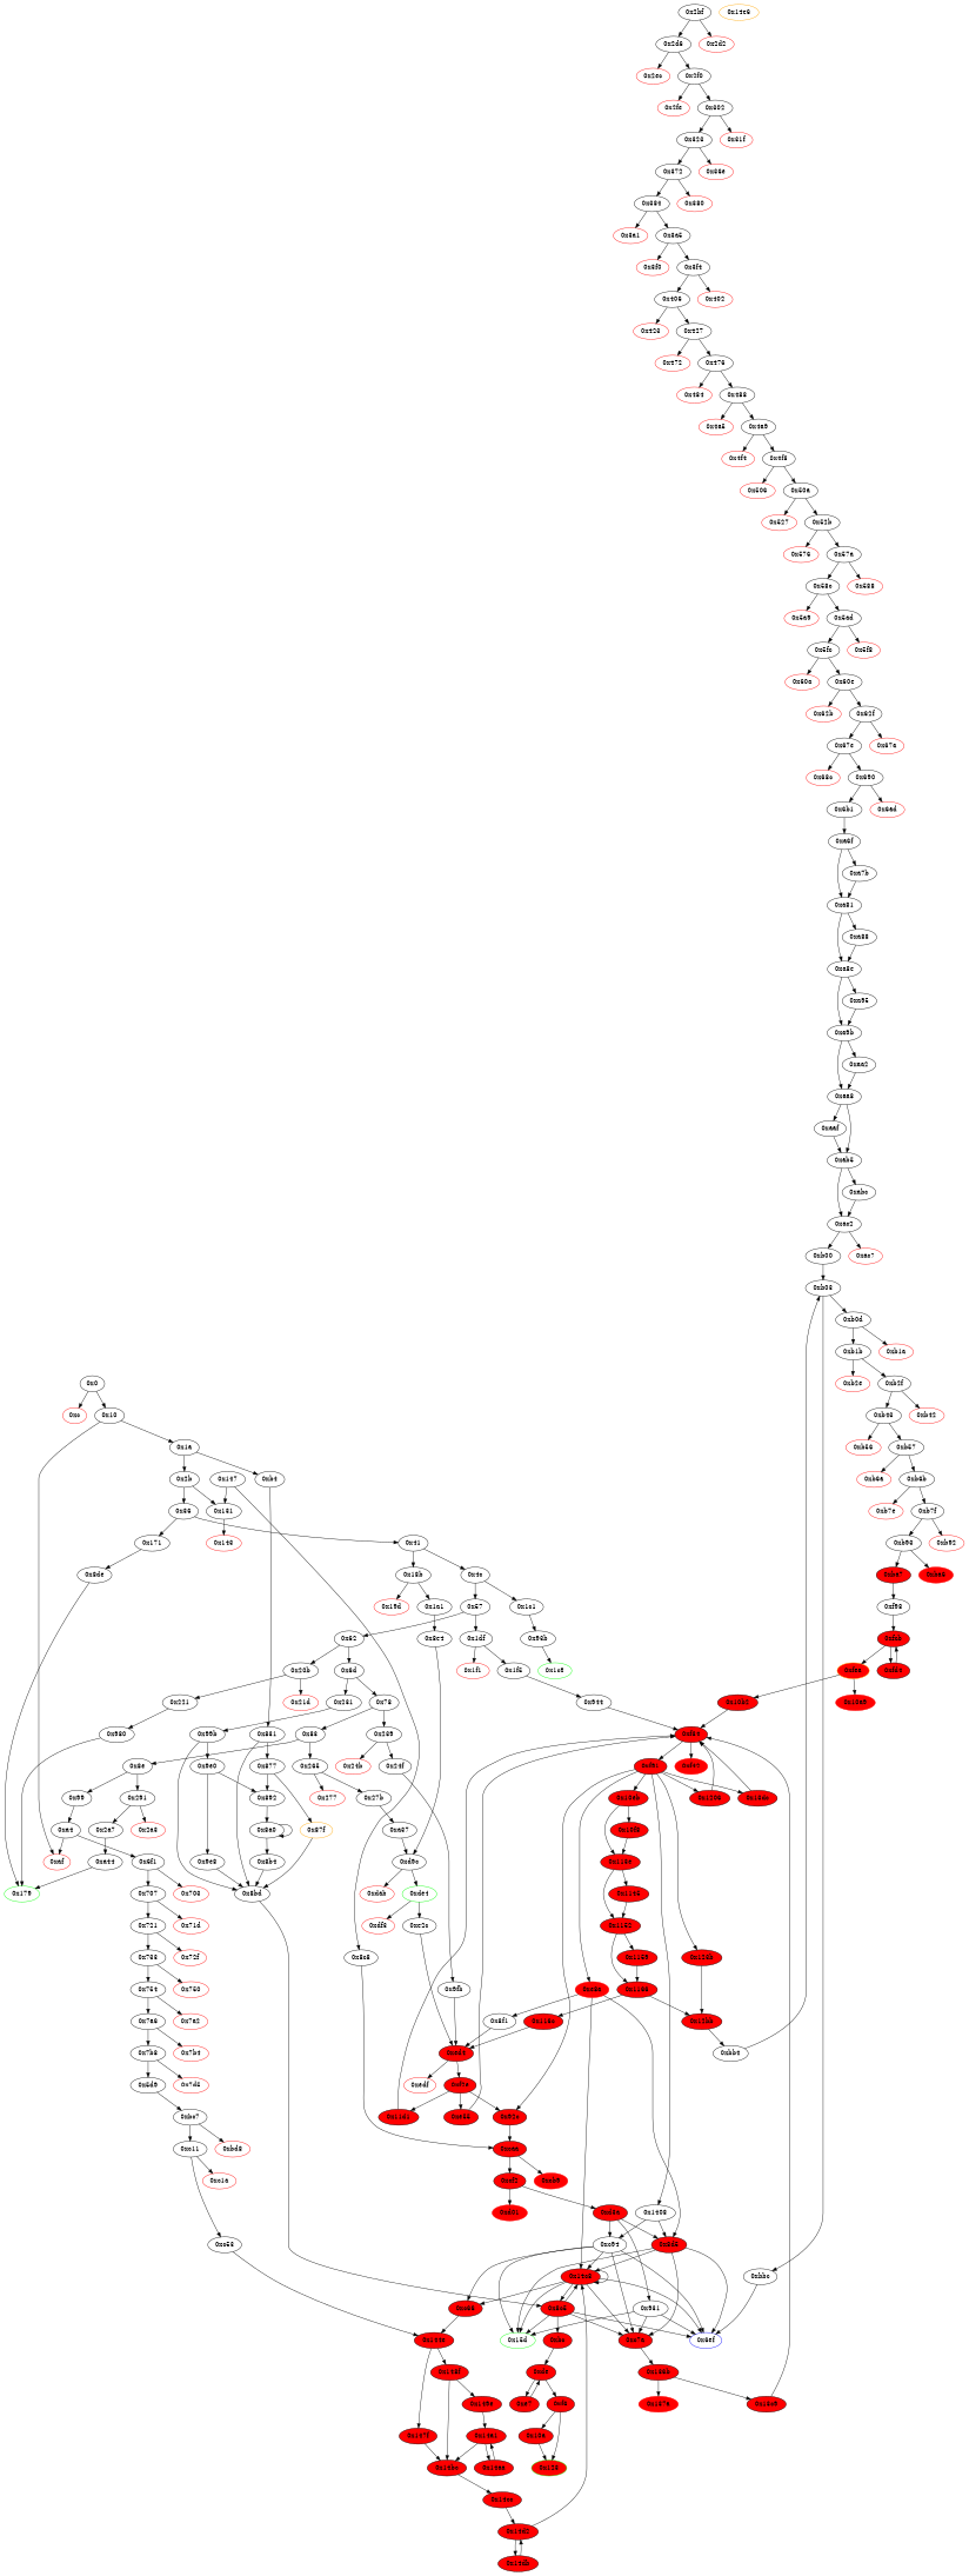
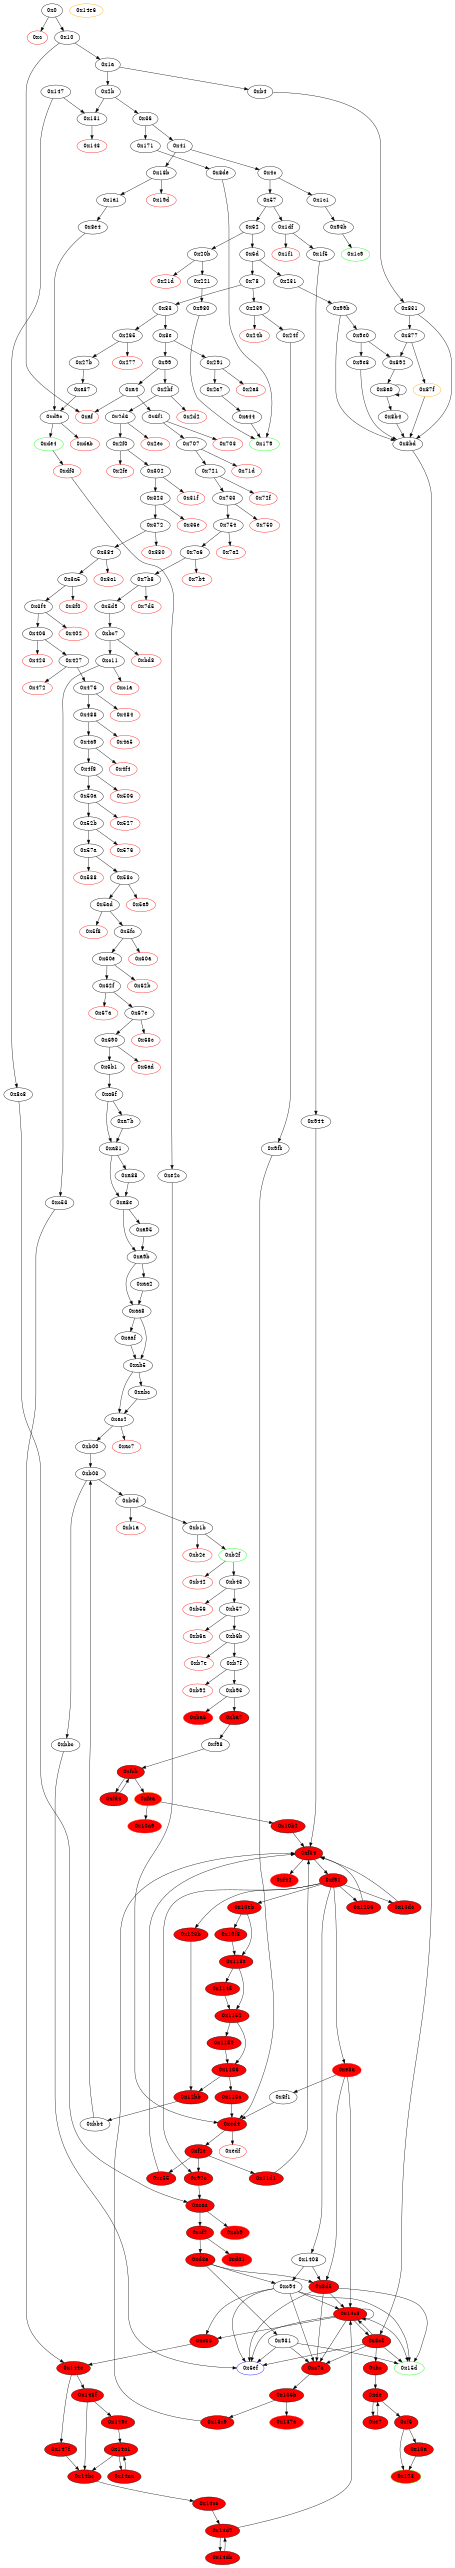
  digraph {
    node [fillcolor=white style=filled]
    "0xa81"
    "0xa8e"
    "0xa88"
    "0xa9b"
    "0xa95"
    "0x3a1" [color=red]
    "0x384"
    "0x3a5"
    "0x3f0" [color=red]
    "0x3f4"
    "0x6ef" [color=blue]
    "0x931"
    "0xc7a" [fillcolor=red]
    "0x15d" [color=green]
    "0x136b" [fillcolor=red]
    "0x8a0"
    "0x8b4"
    "0x8bd"
    "0xbd8" [color=red]
    "0xbc7"
    "0xc11"
    "0xc1a" [color=red]
    "0xc53"
    "0xcb9" [color=red fillcolor=red]
    "0xb56" [color=red]
    "0x8c5" [fillcolor=red]
    "0x179" [color=green]
    "0xa44"
    "0x10a9" [color=red fillcolor=red]
    "0x1c9" [color=green]
    "0x93b"
    "0x721"
    "0x733"
    "0x72f" [color=red]
    "0x754"
    "0x750" [color=red]
    "0x21d" [color=red]
    "0x60a" [color=red]
    "0x147"
    "0x8c8"
    "0x131"
    "0xcaa" [fillcolor=red]
    "0x323"
    "0x372"
    "0x36e" [color=red]
    "0x380" [color=red]
    "0x68c" [color=red]
    "0x7a6"
    "0x7a2" [color=red]
    "0xaa8"
    "0xaa2"
    "0xaaf"
    "0xab5"
    "0x2fe" [color=red]
    "0x1166" [fillcolor=red]
    "0x116c" [fillcolor=red]
    "0x12bb" [fillcolor=red]
    "0xed4" [fillcolor=red]
    "0xbb4"
    "0x27b"
    "0xa37"
    "0xd9c"
    "0x14cc" [fillcolor=red]
    "0x14d2" [fillcolor=red]
    "0x14c8" [fillcolor=red]
    "0x14db" [fillcolor=red]
    "0x484" [color=red]
    "0xac2"
    "0xabc"
    "0xdab" [color=red]
    "0xde4" [color=green]
    "0xe2c"
    "0xdf3" [color=red]
    "0x831"
    "0x877"
    "0x892"
    "0x87f" [color=orange]
    "0x1159" [fillcolor=red]
    "0x57"
    "0x62"
    "0x1df"
    "0x20b"
    "0x6d"
    "0x1f5"
    "0x1f1" [color=red]
    "0x62b" [color=red]
    "0x60e"
    "0x62f"
    "0x67e"
    "0x67a" [color=red]
    "0x123" [color=green fillcolor=red]
    "0xfd4" [fillcolor=red]
    "0xfcb" [fillcolor=red]
    "0xfea" [color=orange fillcolor=red]
    "0x18b"
    "0x1a1"
    "0x19d" [color=red]
    "0x8e4"
    "0x2bf"
    "0x2d6"
    "0x2d2" [color=red]
    "0x2ec" [color=red]
    "0x2f0"
    "0xc94"
    "0xc66" [fillcolor=red]
    "0x144e" [fillcolor=red]
    "0xedf" [color=red]
    "0xf2e" [fillcolor=red]
    "0xe55" [fillcolor=red]
    "0x92c" [fillcolor=red]
    "0x11d1" [fillcolor=red]
    "0xb43"
    "0xb57"
    "0xb6a" [color=red]
    "0xb6b"
    "0x5a9" [color=red]
    "0x58c"
    "0x5ad"
    "0x5fc"
    "0x5f8" [color=red]
    "0x1152" [fillcolor=red]
    "0x8d5" [fillcolor=red]
    "0x588" [color=red]
    "0x221"
    "0x980"
    "0xde" [fillcolor=red]
    "0xe7" [fillcolor=red]
    "0xf6" [fillcolor=red]
    "0x10a" [fillcolor=red]
    "0x4a5" [color=red]
    "0x231"
    "0x78"
    "0x576" [color=red]
    "0x944"
    "0xf34" [fillcolor=red]
    "0xaf" [color=red]
    "0x7b8"
    "0x7b4" [color=red]
    "0x7d5" [color=red]
    n140 [label="0x5d9"]
    "0x1206" [fillcolor=red]
    "0xf91" [fillcolor=red]
    "0xf42" [color=red fillcolor=red]
    "0xe8a" [color=red fillcolor=red]
    "0x8f1"
    "0xbbc"
    "0x423" [color=red]
    "0x143" [color=red]
    "0xb03"
    "0xb0d"
    "0xb1b"
    "0xb1a" [color=red]
    "0x527" [color=red]
    "0xb7e" [color=red]
    "0x2b"
    "0x36"
    "0x41"
    "0x171"
    "0x4f4" [color=red]
    "0x4a9"
    "0x4f8"
    "0x506" [color=red]
    "0x50a"
    "0xd01" [color=red fillcolor=red]
    "0x4c"
    "0x1c1"
    "0x113e" [fillcolor=red]
    "0x1145" [fillcolor=red]
    "0x302"
    "0x291"
    "0x2a7"
    "0x2a3" [color=red]
    "0x71d" [color=red]
    "0x52b"
    "0x1408"
    "0x148f" [fillcolor=red]
    "0x149e" [fillcolor=red]
    "0x14bc" [fillcolor=red]
    "0x14a1" [fillcolor=red]
    "0x9e8"
    "0x137a" [color=red fillcolor=red]
    "0x13c9" [fillcolor=red]
    "0x14aa" [fillcolor=red]
    "0x99b"
    "0x9e0"
    "0xcf2" [fillcolor=red]
    "0xd3a" [fillcolor=red]
    "0xa6f"
    "0xa7b"
    "0x488"
    "0x147f" [fillcolor=red]
    "0x13dc" [fillcolor=red]
    "0x14e6" [color=orange]
    "0xb2e" [color=red]
    "0x472" [color=red]
    "0x690"
    "0x6b1"
    "0x6ad" [color=red]
    "0x703" [color=red]
    "0x6f1"
    "0x707"
-   "0xb2f"
+   "0xb2f" [color=green]
    "0xb42" [color=red]
    "0xba6" [color=red fillcolor=red]
    "0x476"
    "0x406"
    "0x427"
    "0x31f" [color=red]
    "0xb4"
    "0xc" [color=red]
    "0x123b" [fillcolor=red]
    "0x10eb" [fillcolor=red]
    "0x10f8" [fillcolor=red]
    "0x0"
    "0x10"
    "0x1a"
    "0xb7f"
    "0xf98"
    "0x83"
    "0x8e"
    "0x265"
    "0x99"
    "0x277" [color=red]
    "0x10b2" [fillcolor=red]
    "0xb92" [color=red]
    "0x402" [color=red]
    "0x57a"
    "0xb93"
    "0xba7" [fillcolor=red]
    "0x24b" [color=red]
    "0x239"
    "0x24f"
    "0x9fb"
    "0xbc" [fillcolor=red]
    "0x8de"
    "0xa4"
    "0xb00"
    "0xac7" [color=red]
    "0xa81" -> "0xa8e"
    "0xa81" -> "0xa88"
    "0xa8e" -> "0xa9b"
    "0xa8e" -> "0xa95"
    "0xa88" -> "0xa8e"
    "0xa9b" -> "0xaa8"
    "0xa9b" -> "0xaa2"
    "0xa95" -> "0xa9b"
    "0x384" -> "0x3a1"
    "0x384" -> "0x3a5"
    "0x3a5" -> "0x3f0"
    "0x3a5" -> "0x3f4"
    "0x3f4" -> "0x406"
    "0x3f4" -> "0x402"
    "0x931" -> "0x6ef"
    "0x931" -> "0xc7a"
    "0x931" -> "0x15d"
    "0xc7a" -> "0x136b"
    "0x136b" -> "0x137a"
    "0x136b" -> "0x13c9"
    "0x8a0" -> "0x8a0"
    "0x8a0" -> "0x8b4"
    "0x8b4" -> "0x8bd"
    "0x8bd" -> "0x8c5"
    "0xbc7" -> "0xbd8"
    "0xbc7" -> "0xc11"
    "0xc11" -> "0xc1a"
    "0xc11" -> "0xc53"
    "0xc53" -> "0x144e"
    "0x8c5" -> "0x6ef"
    "0x8c5" -> "0xc7a"
    "0x8c5" -> "0x15d"
    "0x8c5" -> "0x14c8"
    "0x8c5" -> "0xbc"
    "0xa44" -> "0x179"
    "0x93b" -> "0x1c9"
    "0x721" -> "0x733"
    "0x721" -> "0x72f"
    "0x733" -> "0x754"
    "0x733" -> "0x750"
    "0x754" -> "0x7a6"
    "0x754" -> "0x7a2"
    "0x147" -> "0x8c8"
    "0x147" -> "0x131"
    "0x8c8" -> "0xcaa"
    "0x131" -> "0x143"
    "0xcaa" -> "0xcb9"
    "0xcaa" -> "0xcf2"
    "0x323" -> "0x372"
    "0x323" -> "0x36e"
    "0x372" -> "0x384"
    "0x372" -> "0x380"
    "0x7a6" -> "0x7b8"
    "0x7a6" -> "0x7b4"
    "0xaa8" -> "0xaaf"
    "0xaa8" -> "0xab5"
    "0xaa2" -> "0xaa8"
    "0xaaf" -> "0xab5"
    "0xab5" -> "0xac2"
    "0xab5" -> "0xabc"
    "0x1166" -> "0x116c"
    "0x1166" -> "0x12bb"
    "0x116c" -> "0xed4"
    "0x12bb" -> "0xbb4"
    "0xed4" -> "0xedf"
    "0xed4" -> "0xf2e"
    "0xbb4" -> "0xb03"
    "0x27b" -> "0xa37"
    "0xa37" -> "0xd9c"
    "0xd9c" -> "0xdab"
    "0xd9c" -> "0xde4"
    "0x14cc" -> "0x14d2"
    "0x14d2" -> "0x14c8"
    "0x14d2" -> "0x14db"
    "0x14c8" -> "0x6ef"
    "0x14c8" -> "0xc7a"
    "0x14c8" -> "0x15d"
    "0x14c8" -> "0x8c5"
    "0x14c8" -> "0x14c8"
    "0x14c8" -> "0xc66"
    "0x14db" -> "0x14d2"
    "0xac2" -> "0xb00"
    "0xac2" -> "0xac7"
    "0xabc" -> "0xac2"
-   "0xde4" -> "0xe2c"
+   "0xdf3" -> "0xe2c"
    "0xde4" -> "0xdf3"
    "0xe2c" -> "0xed4"
    "0x831" -> "0x8bd"
    "0x831" -> "0x877"
    "0x877" -> "0x892"
    "0x877" -> "0x87f"
    "0x892" -> "0x8a0"
    "0x87f" -> "0x8bd"
    "0x1159" -> "0x1166"
    "0x57" -> "0x62"
    "0x57" -> "0x1df"
    "0x62" -> "0x20b"
    "0x62" -> "0x6d"
    "0x1df" -> "0x1f5"
    "0x1df" -> "0x1f1"
    "0x20b" -> "0x21d"
    "0x20b" -> "0x221"
    "0x6d" -> "0x231"
    "0x6d" -> "0x78"
    "0x1f5" -> "0x944"
    "0x60e" -> "0x62b"
    "0x60e" -> "0x62f"
    "0x62f" -> "0x67e"
    "0x62f" -> "0x67a"
    "0x67e" -> "0x68c"
    "0x67e" -> "0x690"
    "0xfd4" -> "0xfcb"
    "0xfcb" -> "0xfd4"
    "0xfcb" -> "0xfea"
    "0xfea" -> "0x10a9"
    "0xfea" -> "0x10b2"
    "0x18b" -> "0x1a1"
    "0x18b" -> "0x19d"
    "0x1a1" -> "0x8e4"
    "0x8e4" -> "0xd9c"
    "0x2bf" -> "0x2d6"
    "0x2bf" -> "0x2d2"
    "0x2d6" -> "0x2ec"
    "0x2d6" -> "0x2f0"
    "0x2f0" -> "0x2fe"
    "0x2f0" -> "0x302"
    "0xc94" -> "0x6ef"
    "0xc94" -> "0xc7a"
    "0xc94" -> "0x15d"
    "0xc94" -> "0x14c8"
    "0xc94" -> "0xc66"
    "0xc66" -> "0x144e"
    "0x144e" -> "0x148f"
    "0x144e" -> "0x147f"
    "0xf2e" -> "0xe55"
    "0xf2e" -> "0x92c"
    "0xf2e" -> "0x11d1"
    "0xe55" -> "0xf34"
    "0x92c" -> "0xcaa"
    "0x11d1" -> "0xf34"
    "0xb43" -> "0xb56"
    "0xb43" -> "0xb57"
    "0xb57" -> "0xb6a"
    "0xb57" -> "0xb6b"
    "0xb6b" -> "0xb7e"
    "0xb6b" -> "0xb7f"
    "0x58c" -> "0x5a9"
    "0x58c" -> "0x5ad"
    "0x5ad" -> "0x5fc"
    "0x5ad" -> "0x5f8"
    "0x5fc" -> "0x60a"
    "0x5fc" -> "0x60e"
    "0x1152" -> "0x1166"
    "0x1152" -> "0x1159"
    "0x8d5" -> "0x6ef"
    "0x8d5" -> "0xc7a"
    "0x8d5" -> "0x15d"
    "0x8d5" -> "0x14c8"
    "0x221" -> "0x980"
    "0x980" -> "0x179"
    "0xde" -> "0xe7"
    "0xde" -> "0xf6"
    "0xe7" -> "0xde"
    "0xf6" -> "0x123"
    "0xf6" -> "0x10a"
    "0x10a" -> "0x123"
    "0x231" -> "0x99b"
    "0x78" -> "0x83"
    "0x78" -> "0x239"
    "0x944" -> "0xf34"
    "0xf34" -> "0xf91"
    "0xf34" -> "0xf42"
    "0x7b8" -> "0x7d5"
    "0x7b8" -> n140
    n140 -> "0xbc7"
    "0x1206" -> "0xf34"
    "0xf91" -> "0x92c"
    "0xf91" -> "0x1206"
    "0xf91" -> "0xe8a"
    "0xf91" -> "0x1408"
    "0xf91" -> "0x13dc"
    "0xf91" -> "0x123b"
    "0xf91" -> "0x10eb"
    "0xe8a" -> "0x14c8"
    "0xe8a" -> "0x8d5"
    "0xe8a" -> "0x8f1"
    "0x8f1" -> "0xed4"
    "0xbbc" -> "0x6ef"
    "0xb03" -> "0xbbc"
    "0xb03" -> "0xb0d"
    "0xb0d" -> "0xb1b"
    "0xb0d" -> "0xb1a"
    "0xb1b" -> "0xb2e"
    "0xb1b" -> "0xb2f"
    "0x2b" -> "0x131"
    "0x2b" -> "0x36"
    "0x36" -> "0x41"
    "0x36" -> "0x171"
    "0x41" -> "0x18b"
    "0x41" -> "0x4c"
    "0x171" -> "0x8de"
    "0x4a9" -> "0x4f4"
    "0x4a9" -> "0x4f8"
    "0x4f8" -> "0x506"
    "0x4f8" -> "0x50a"
    "0x50a" -> "0x527"
    "0x50a" -> "0x52b"
    "0x4c" -> "0x57"
    "0x4c" -> "0x1c1"
    "0x1c1" -> "0x93b"
    "0x113e" -> "0x1152"
    "0x113e" -> "0x1145"
    "0x1145" -> "0x1152"
    "0x302" -> "0x323"
    "0x302" -> "0x31f"
    "0x291" -> "0x2a7"
    "0x291" -> "0x2a3"
    "0x2a7" -> "0xa44"
    "0x52b" -> "0x576"
    "0x52b" -> "0x57a"
    "0x1408" -> "0xc94"
    "0x1408" -> "0x8d5"
    "0x148f" -> "0x149e"
    "0x148f" -> "0x14bc"
    "0x149e" -> "0x14a1"
    "0x14bc" -> "0x14cc"
    "0x14a1" -> "0x14bc"
    "0x14a1" -> "0x14aa"
    "0x9e8" -> "0x8bd"
    "0x13c9" -> "0xf34"
    "0x14aa" -> "0x14a1"
    "0x99b" -> "0x8bd"
    "0x99b" -> "0x9e0"
    "0x9e0" -> "0x892"
    "0x9e0" -> "0x9e8"
    "0xcf2" -> "0xd01"
    "0xcf2" -> "0xd3a"
    "0xd3a" -> "0x931"
    "0xd3a" -> "0xc94"
    "0xd3a" -> "0x8d5"
    "0xa6f" -> "0xa81"
    "0xa6f" -> "0xa7b"
    "0xa7b" -> "0xa81"
    "0x488" -> "0x4a5"
    "0x488" -> "0x4a9"
    "0x147f" -> "0x14bc"
    "0x13dc" -> "0xf34"
    "0x690" -> "0x6b1"
    "0x690" -> "0x6ad"
    "0x6b1" -> "0xa6f"
    "0x6f1" -> "0x703"
    "0x6f1" -> "0x707"
    "0x707" -> "0x721"
    "0x707" -> "0x71d"
    "0xb2f" -> "0xb43"
    "0xb2f" -> "0xb42"
    "0x476" -> "0x484"
    "0x476" -> "0x488"
    "0x406" -> "0x423"
    "0x406" -> "0x427"
    "0x427" -> "0x472"
    "0x427" -> "0x476"
    "0xb4" -> "0x831"
    "0x123b" -> "0x12bb"
    "0x10eb" -> "0x113e"
    "0x10eb" -> "0x10f8"
    "0x10f8" -> "0x113e"
    "0x0" -> "0xc"
    "0x0" -> "0x10"
    "0x10" -> "0xaf"
    "0x10" -> "0x1a"
    "0x1a" -> "0x2b"
    "0x1a" -> "0xb4"
    "0xb7f" -> "0xb92"
    "0xb7f" -> "0xb93"
    "0xf98" -> "0xfcb"
    "0x83" -> "0x8e"
    "0x83" -> "0x265"
    "0x8e" -> "0x291"
    "0x8e" -> "0x99"
    "0x265" -> "0x27b"
    "0x265" -> "0x277"
+   "0x99" -> "0x2bf"
    "0x99" -> "0xa4"
    "0x10b2" -> "0xf34"
    "0x57a" -> "0x58c"
    "0x57a" -> "0x588"
    "0xb93" -> "0xba6"
    "0xb93" -> "0xba7"
    "0xba7" -> "0xf98"
    "0x239" -> "0x24b"
    "0x239" -> "0x24f"
    "0x24f" -> "0x9fb"
    "0x9fb" -> "0xed4"
    "0xbc" -> "0xde"
    "0x8de" -> "0x179"
    "0xa4" -> "0xaf"
    "0xa4" -> "0x6f1"
    "0xb00" -> "0xb03"
  }
